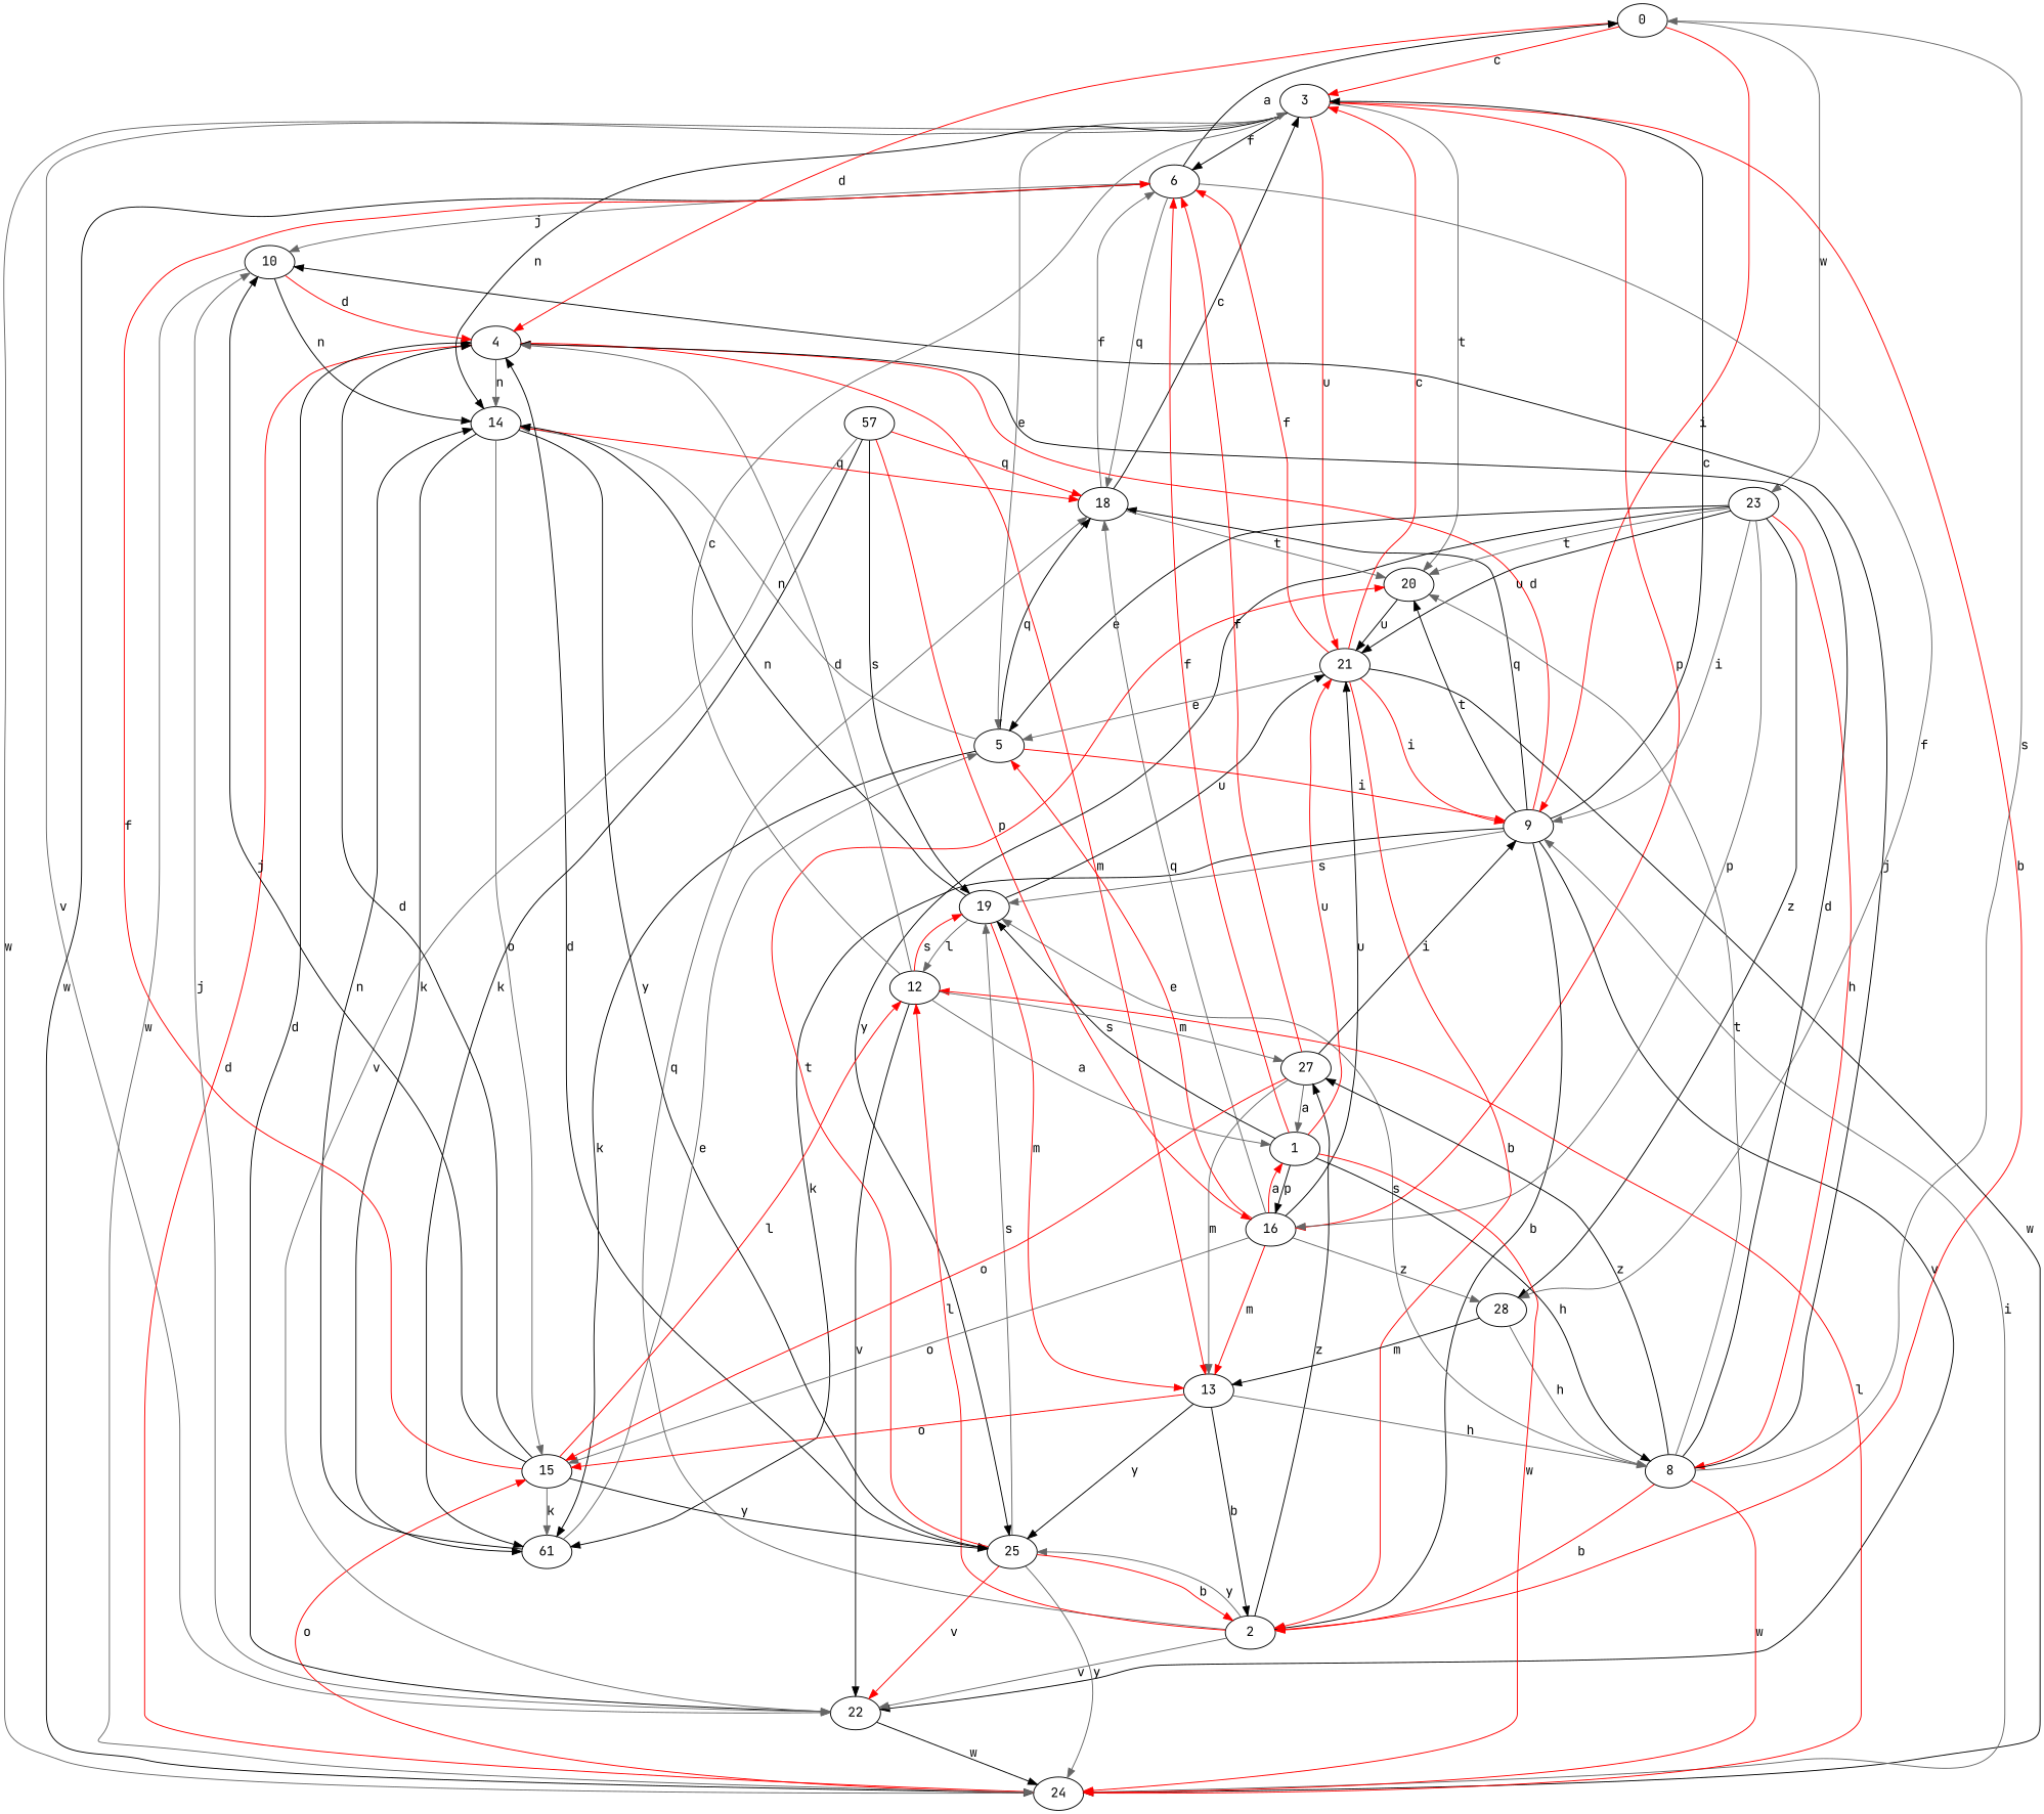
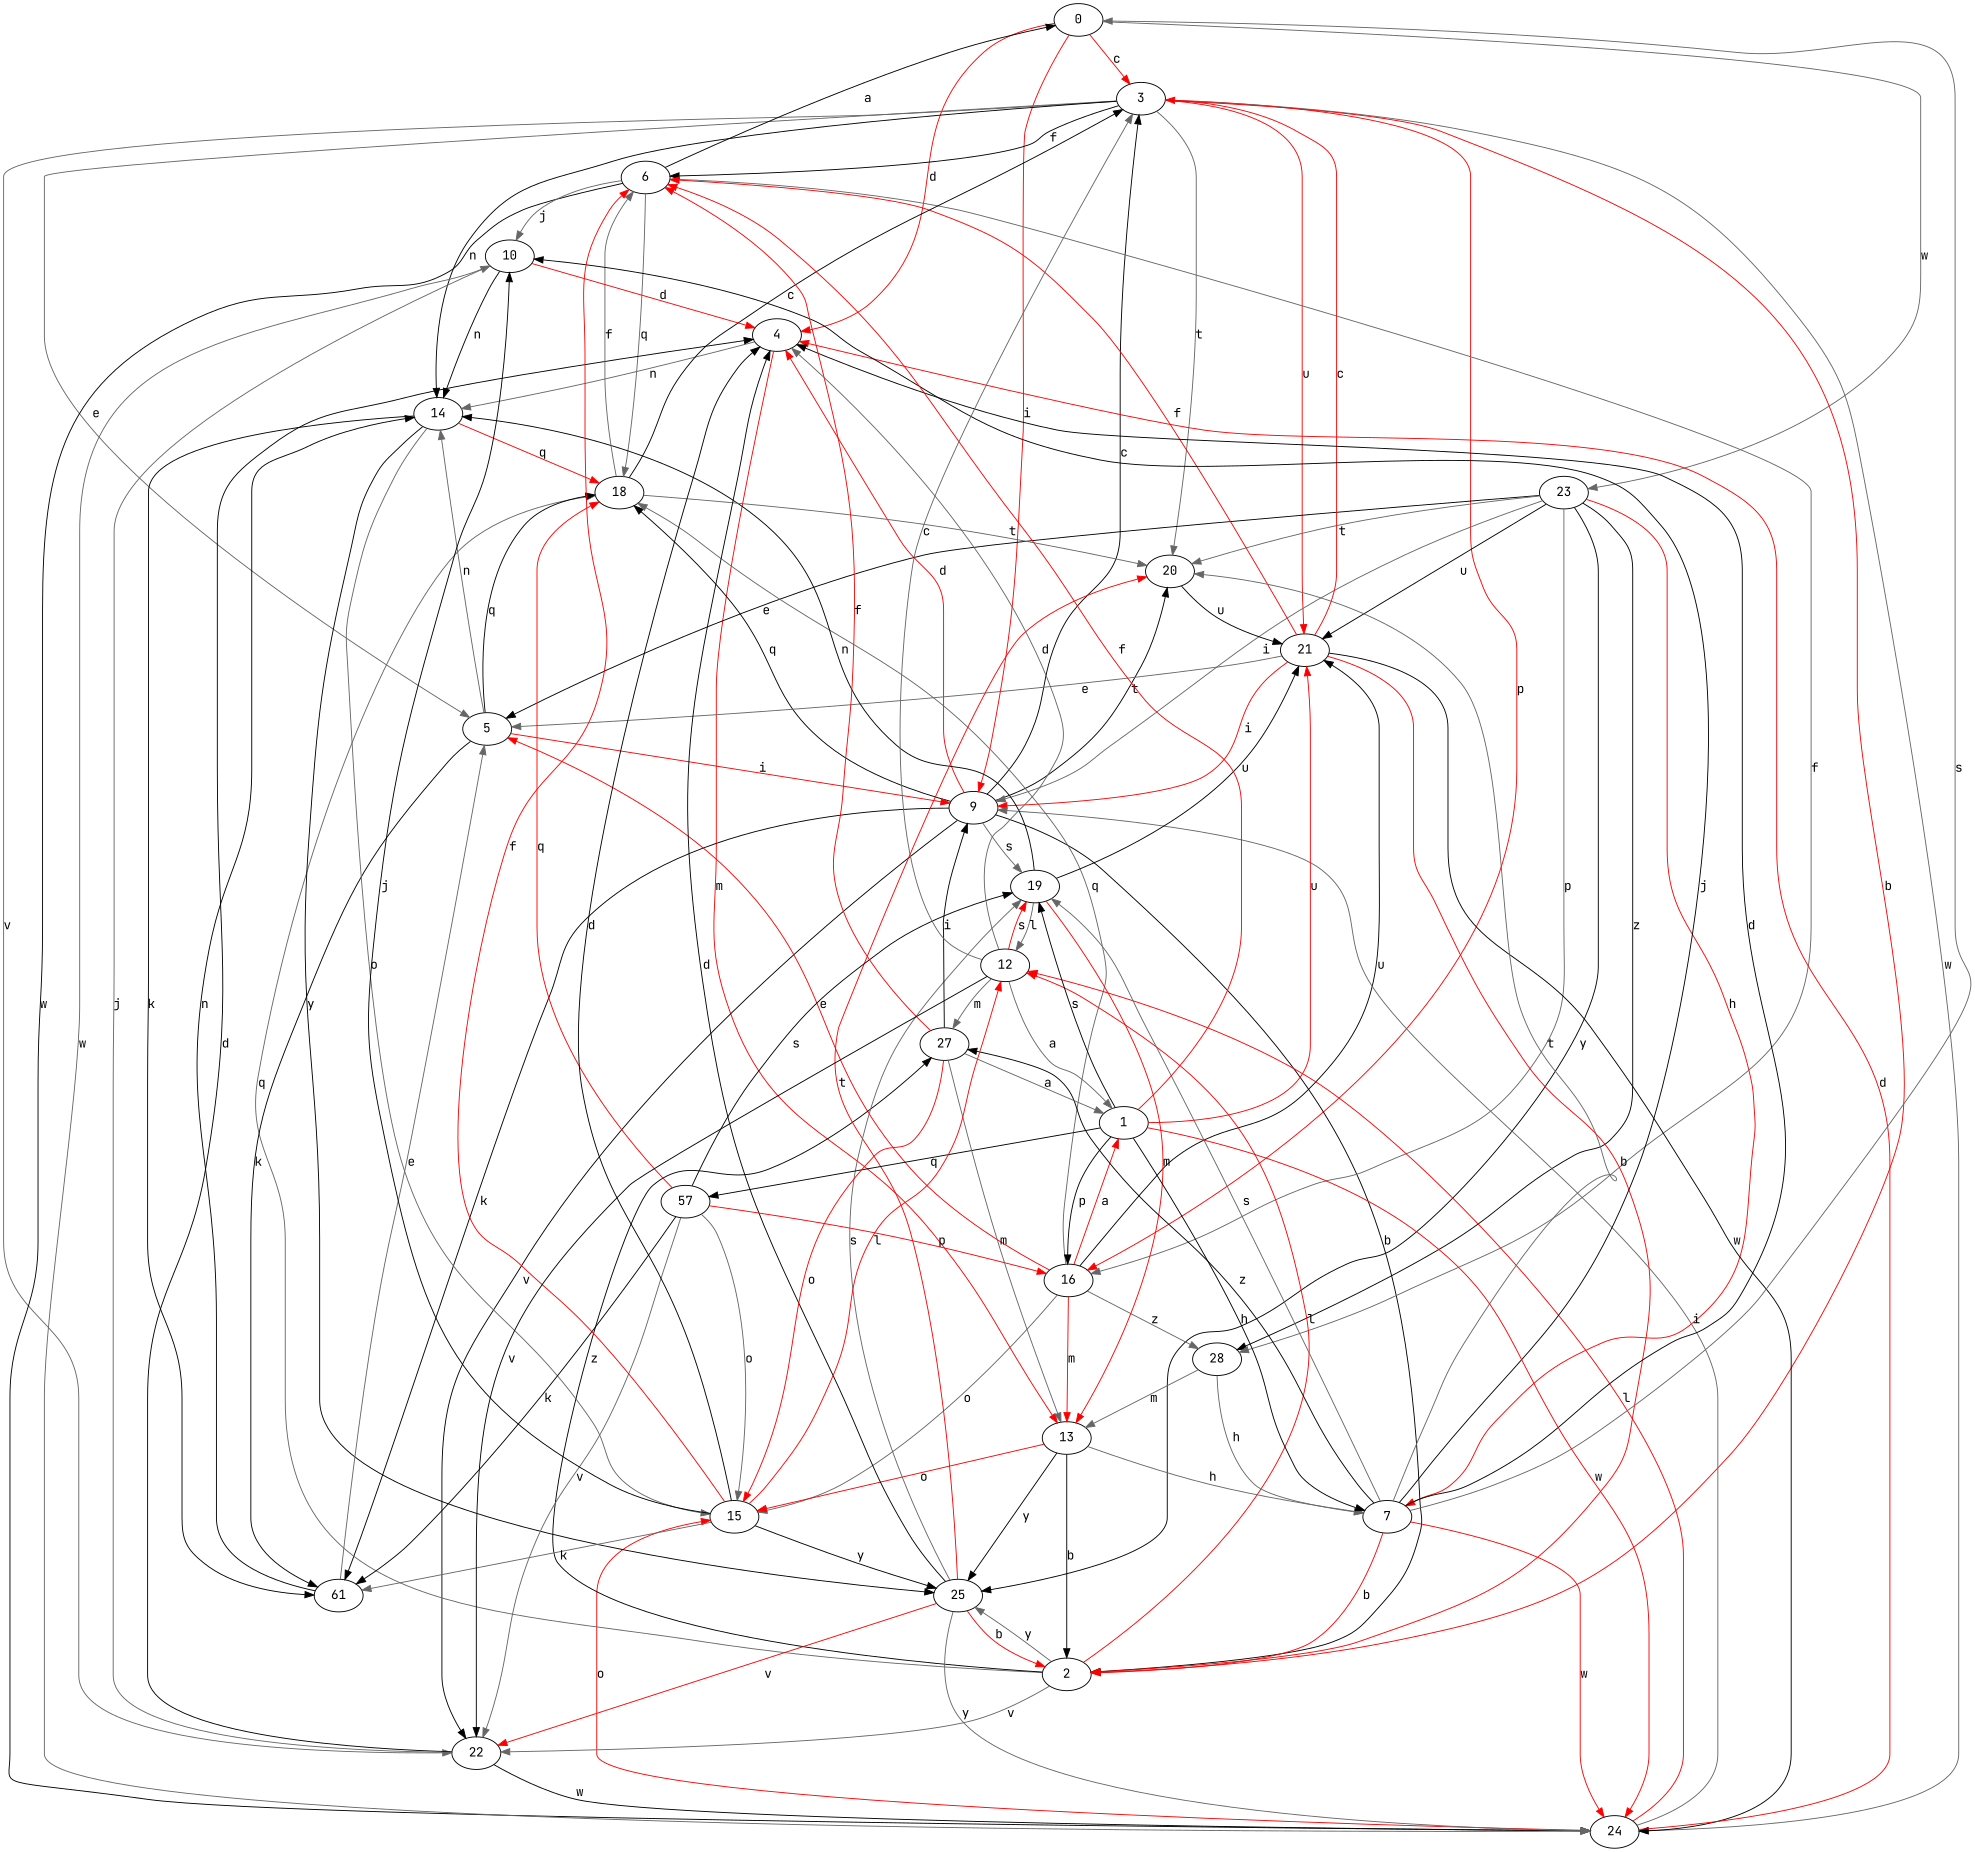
  strict digraph {
    fontname="JetBrains Mono"
    node [fontname="JetBrains Mono"]
    edge [color=black fontname="JetBrains Mono"]
    0
    3
    4
    9
    23
    6
    16
    21
    24
    2
    22
    5
    14
    20
    13
    19
    18
    n18 [label=61]
-   7 [label=8]
+   7
    25
    28
    1
    n23 [label=57]
    10
    27
    15
    12
    0 -> 3 [color=red label=c]
    0 -> 4 [color=red label=d]
    0 -> 9 [color=red label=i]
    0 -> 23 [color=gray40 label=w]
    3 -> 6 [label=f]
    3 -> 16 [color=red label=p]
    3 -> 21 [color=red label=u]
    3 -> 24 [color=gray40 label=w]
    3 -> 2 [color=red label=b]
    3 -> 22 [color=gray40 label=v]
    3 -> 5 [color=gray40 label=e]
    3 -> 14 [label=n]
    3 -> 20 [color=gray40 label=t]
    4 -> 14 [color=gray40 label=n]
    4 -> 13 [color=red label=m]
    9 -> 3 [label=c]
    9 -> 4 [color=red label=d]
    9 -> 2 [label=b]
    9 -> 22 [label=v]
    9 -> 20 [label=t]
    9 -> 19 [color=gray40 label=s]
    9 -> 18 [label=q]
    9 -> n18 [label=k]
    23 -> 9 [color=gray40 label=i]
    23 -> 16 [color=gray40 label=p]
    23 -> 21 [label=u]
    23 -> 5 [label=e]
    23 -> 20 [color=gray40 label=t]
    23 -> 7 [color=red label=h]
    23 -> 25 [label=y]
    23 -> 28 [label=z]
    6 -> 0 [label=a]
    6 -> 24 [label=w]
    6 -> 18 [color=gray40 label=q]
    6 -> 28 [color=gray40 label=f]
    6 -> 10 [color=gray40 label=j]
    16 -> 21 [label=u]
    16 -> 5 [color=red label=e]
    16 -> 13 [color=red label=m]
    16 -> 18 [color=gray40 label=q]
    16 -> 28 [color=gray40 label=z]
    16 -> 1 [color=red label=a]
    16 -> 15 [color=gray40 label=o]
    21 -> 3 [color=red label=c]
    21 -> 9 [color=red label=i]
    21 -> 6 [color=red label=f]
    21 -> 24 [label=w]
    21 -> 2 [color=red label=b]
    21 -> 5 [color=gray40 label=e]
    24 -> 4 [color=red label=d]
    24 -> 9 [color=gray40 label=i]
    24 -> 15 [color=red label=o]
    24 -> 12 [color=red label=l]
    2 -> 22 [color=gray40 label=v]
    2 -> 18 [color=gray40 label=q]
    2 -> 25 [color=gray40 label=y]
    2 -> 27 [label=z]
    2 -> 12 [color=red label=l]
    22 -> 4 [label=d]
    22 -> 24 [label=w]
    22 -> 10 [color=gray40 label=j]
    5 -> 9 [color=red label=i]
    5 -> 14 [color=gray40 label=n]
    5 -> 18 [label=q]
    5 -> n18 [label=k]
    14 -> 18 [color=red label=q]
    14 -> n18 [label=k]
    14 -> 25 [label=y]
    14 -> 15 [color=gray40 label=o]
    20 -> 21 [label=u]
    13 -> 2 [label=b]
    13 -> 7 [color=gray40 label=h]
    13 -> 25 [label=y]
    13 -> 15 [color=red label=o]
    19 -> 21 [label=u]
    19 -> 14 [label=n]
    19 -> 13 [color=red label=m]
    19 -> 12 [color=gray40 label=l]
    18 -> 3 [label=c]
    18 -> 6 [color=gray40 label=f]
    18 -> 20 [color=gray40 label=t]
    n18 -> 5 [color=gray40 label=e]
    n18 -> 14 [label=n]
    7 -> 0 [color=gray40 label=s]
    7 -> 4 [label=d]
    7 -> 24 [color=red label=w]
    7 -> 2 [color=red label=b]
    7 -> 20 [color=gray40 label=t]
    7 -> 19 [color=gray40 label=s]
    7 -> 10 [label=j]
    7 -> 27 [label=z]
    25 -> 4 [label=d]
    25 -> 24 [color=gray40 label=y]
    25 -> 2 [color=red label=b]
    25 -> 22 [color=red label=v]
    25 -> 20 [color=red label=t]
    25 -> 19 [color=gray40 label=s]
-   28 -> 13 [label=m]
+   28 -> 13 [color=gray40 label=m]
    28 -> 7 [color=gray40 label=h]
    1 -> 6 [color=red label=f]
    1 -> 16 [label=p]
    1 -> 21 [color=red label=u]
    1 -> 24 [color=red label=w]
    1 -> 19 [label=s]
    1 -> 7 [label=h]
+   1 -> n23 [label=q]
    n23 -> 16 [color=red label=p]
    n23 -> 22 [color=gray40 label=v]
    n23 -> 19 [label=s]
    n23 -> 18 [color=red label=q]
    n23 -> n18 [label=k]
+   n23 -> 15 [color=gray40 label=o]
    10 -> 4 [color=red label=d]
    10 -> 24 [color=gray40 label=w]
    10 -> 14 [label=n]
    27 -> 9 [label=i]
    27 -> 6 [color=red label=f]
    27 -> 13 [color=gray40 label=m]
    27 -> 1 [color=gray40 label=a]
    27 -> 15 [color=red label=o]
    15 -> 4 [label=d]
    15 -> 6 [color=red label=f]
    15 -> n18 [color=gray40 label=k]
    15 -> 25 [label=y]
    15 -> 10 [label=j]
    15 -> 12 [color=red label=l]
    12 -> 3 [color=gray40 label=c]
    12 -> 4 [color=gray40 label=d]
    12 -> 22 [label=v]
    12 -> 19 [color=red label=s]
    12 -> 1 [color=gray40 label=a]
    12 -> 27 [color=gray40 label=m]
  }
